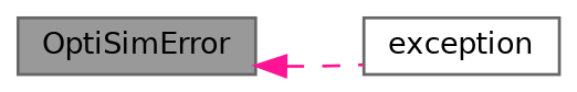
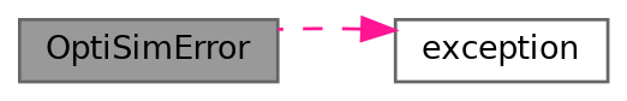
  digraph {
    rankdir=LR
    node [color=gray40 fontname=Helvetica fontsize=10 shape=box style=filled]
    n1 [fillcolor=grey60 fontcolor=black height=0.2 label=OptiSimError width=0.4]
    n2 [fillcolor=white height=0.2 label=exception width=0.4]
-   n1 -> n2 [color=deeppink dir=back fontname=Helvetica fontsize=10 labelfontname=Helvetica labelfontsize=10 style=dashed]
+   n2 -> n1 [color=deeppink dir=back fontname=Helvetica fontsize=10 labelfontname=Helvetica labelfontsize=10 style=dashed]
  }
